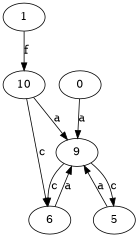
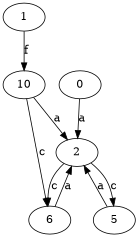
  strict digraph {
    1
    10
-   2 [label=9]
+   2
    5
    6
    0
    1 -> 10 [label=f]
    10 -> 2 [label=a]
    10 -> 6 [label=c]
    2 -> 5 [label=c]
    2 -> 6 [label=c]
    5 -> 2 [label=a]
    6 -> 2 [label=a]
    0 -> 2 [label=a]
  }
